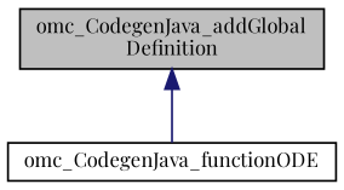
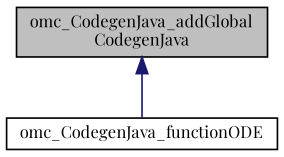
  digraph {
    rankdir=TB
    fontname="Playfair Display"
    node [color=black fontname="Playfair Display" fontsize=10 shape=record style=filled]
-   n1 [fillcolor=grey75 fontcolor=black height=0.2 label="omc_CodegenJava_addGlobal\lDefinition" width=0.4]
+   n1 [fillcolor=grey75 fontcolor=black height=0.2 label="omc_CodegenJava_addGlobal\lCodegenJava" width=0.4]
    n2 [fillcolor=white height=0.2 label=omc_CodegenJava_functionODE width=0.4]
    n1 -> n2 [color=midnightblue dir=back fontname="Playfair Display" fontsize=10 labelfontname=Helvetica labelfontsize=10 style=solid]
  }
